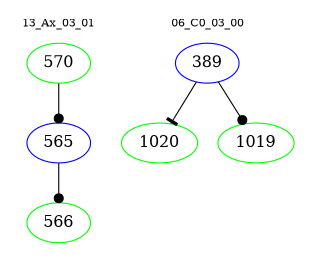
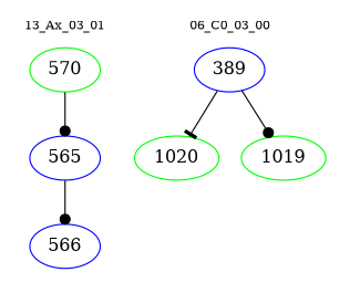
  digraph {
    node [color=green]
    edge [arrowhead=dot color=black]
    n1 [color=blue label=565]
    n2 [label=570]
-   n3 [label=566]
+   n3 [color=blue label=566]
    n4 [color=blue label=389]
    n5 [label=1020]
    n6 [label=1019]
    subgraph cluster_1 {
      color=white
      fontsize=10
      label="13_Ax_03_01"
      n1
      n2
      n3
    }
    subgraph cluster_2 {
      color=white
      fontsize=10
      label="06_C0_03_00"
      n4
      n5
      n6
    }
    n1 -> n3
    n2 -> n1
    n4 -> n5 [arrowhead=tee]
    n4 -> n6
  }
